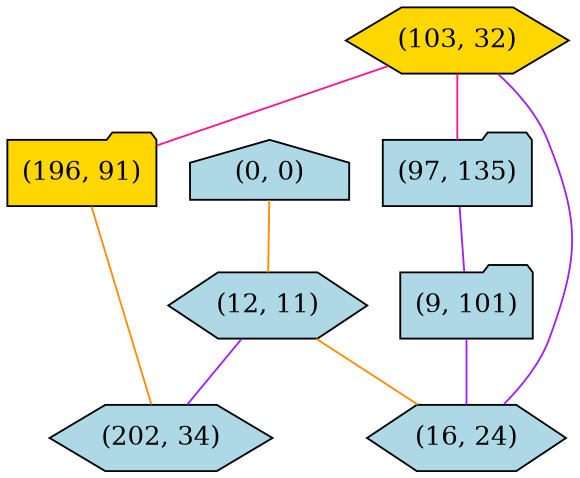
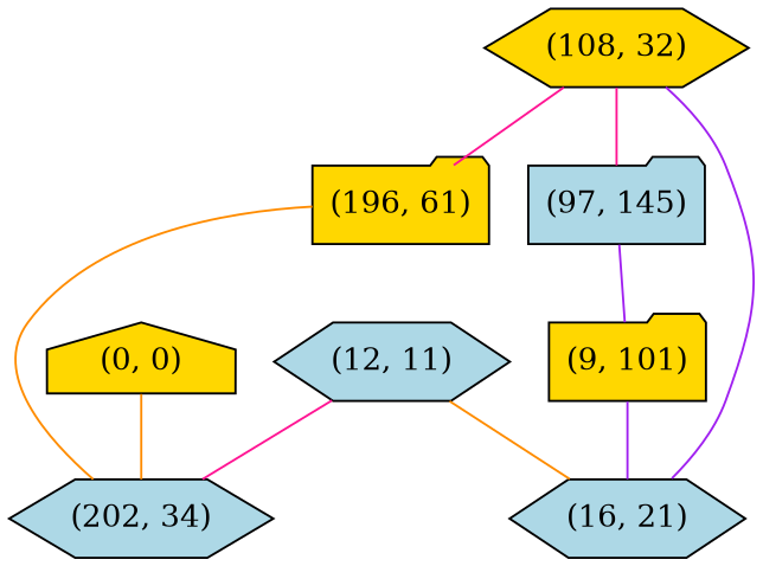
  graph {
    node [fillcolor=lightblue shape=hexagon style=filled]
    edge [color=purple weight=3]
-   "(0, 0)" [shape=house]
+   "(0, 0)" [fillcolor=gold shape=house]
    "(12, 11)"
-   "(16, 24)"
+   "(16, 24)" [label="(16, 21)"]
    "(202, 34)"
-   "(108, 32)" [fillcolor=gold label="(103, 32)"]
-   "(196, 91)" [fillcolor=gold shape=folder]
-   "(97, 135)" [shape=folder]
-   "(9, 101)" [shape=folder]
-   "(0, 0)" -- "(12, 11)" [color=darkorange weight=4]
+   "(108, 32)" [fillcolor=gold]
+   "(196, 91)" [fillcolor=gold shape=folder label="(196, 61)"]
+   "(97, 135)" [shape=folder label="(97, 145)"]
+   "(9, 101)" [fillcolor=gold shape=folder]
+   "(0, 0)" -- "(202, 34)" [color=darkorange weight=4]
    "(12, 11)" -- "(16, 24)" [color=darkorange]
-   "(12, 11)" -- "(202, 34)" [weight=1]
+   "(12, 11)" -- "(202, 34)" [color=deeppink weight=1]
    "(108, 32)" -- "(16, 24)"
    "(108, 32)" -- "(196, 91)" [color=deeppink]
    "(108, 32)" -- "(97, 135)" [color=deeppink weight=1]
    "(196, 91)" -- "(202, 34)" [color=darkorange weight=1]
    "(97, 135)" -- "(9, 101)"
    "(9, 101)" -- "(16, 24)" [weight=1]
  }
